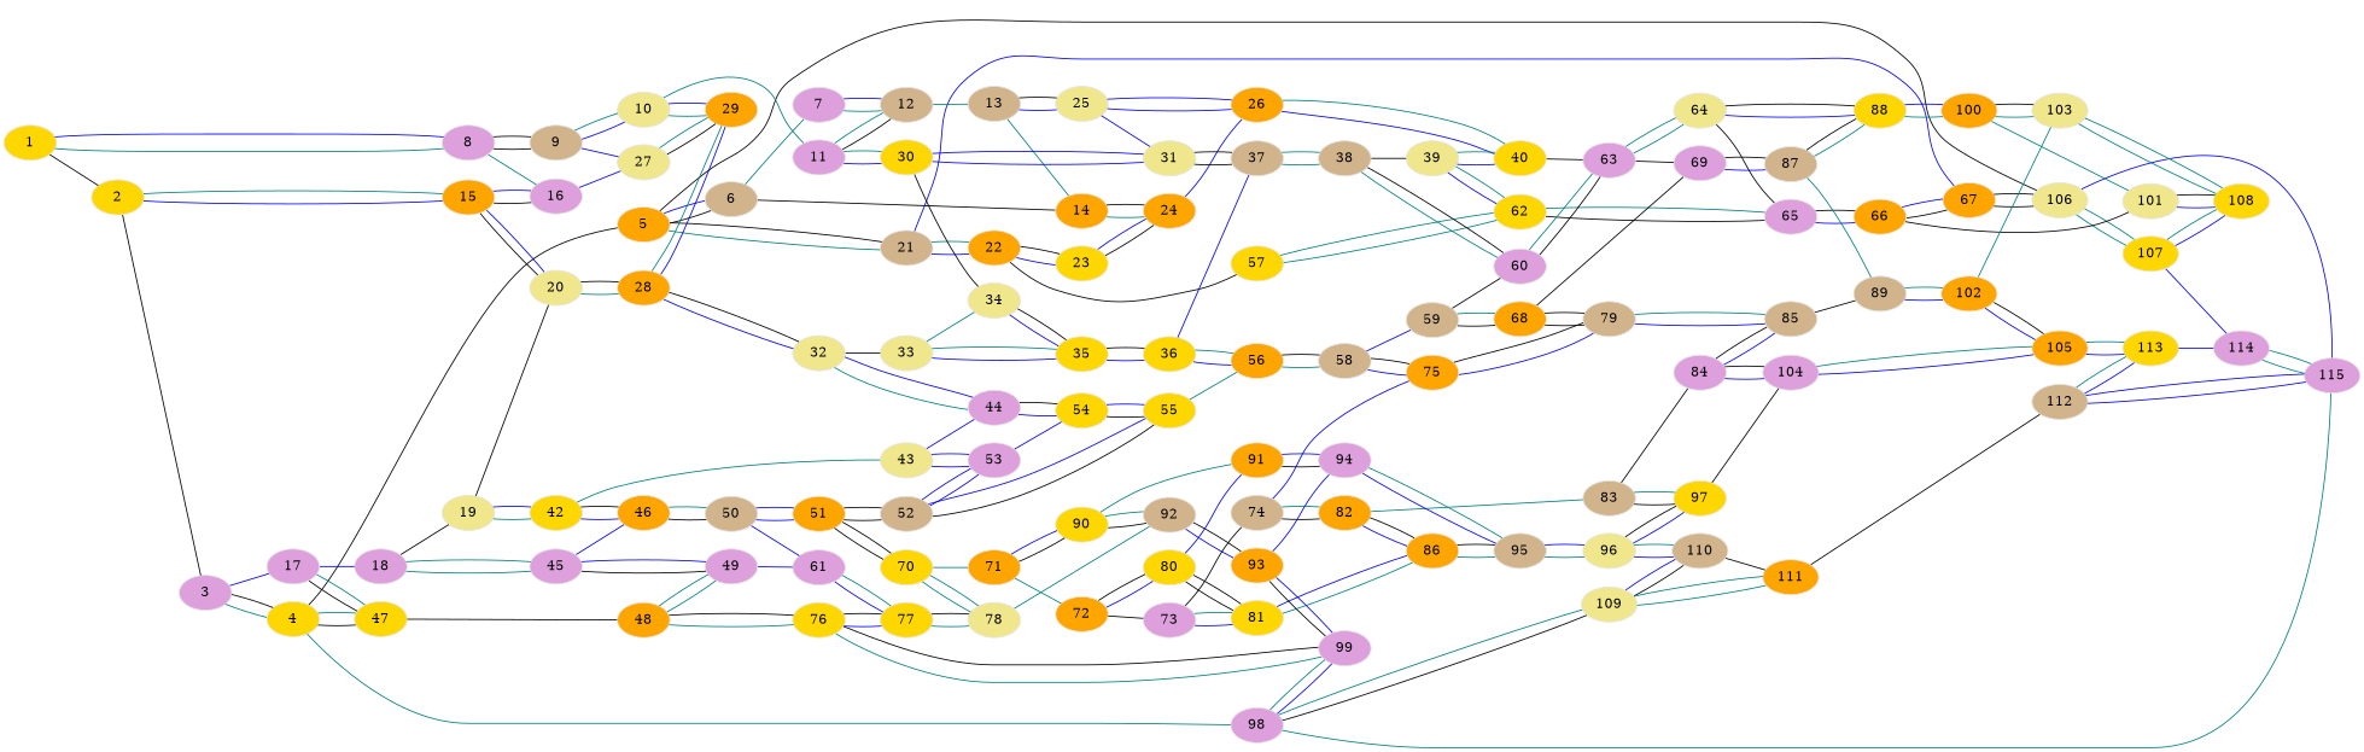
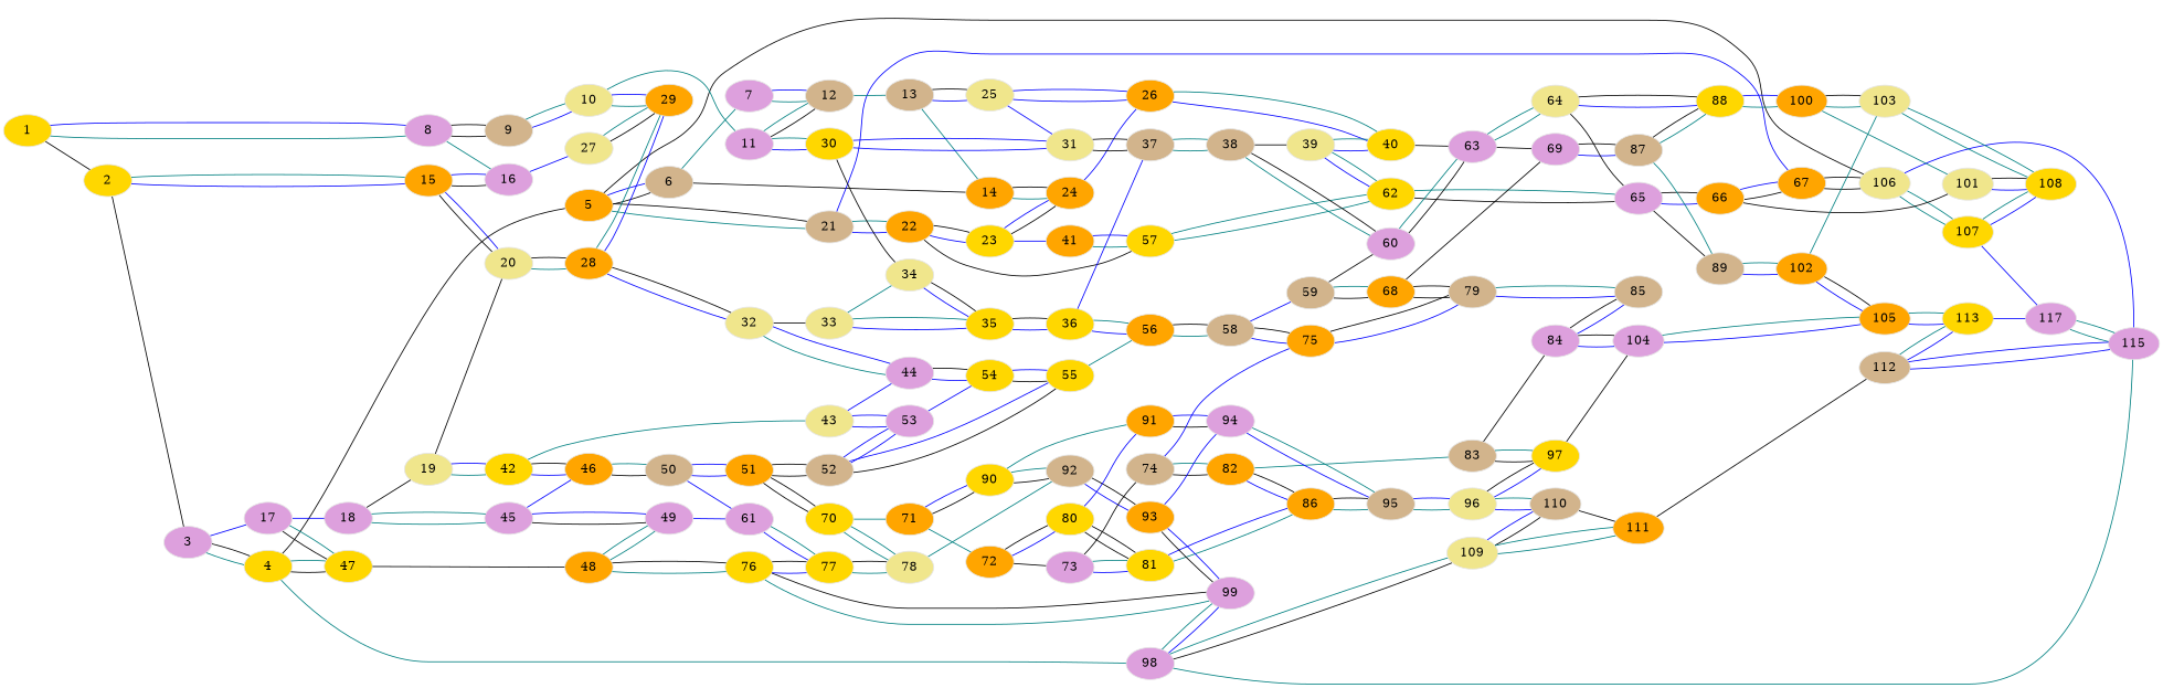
  graph {
    rankdir=LR
    node [color=gray90 fillcolor=orange style=filled]
    edge [color=black]
    1 [fillcolor=gold]
    2 [fillcolor=gold]
    8 [fillcolor=plum]
    3 [fillcolor=plum]
    15
    9 [fillcolor=tan]
    16 [fillcolor=plum]
    4 [fillcolor=gold]
    17 [fillcolor=plum]
    20 [fillcolor=khaki]
    5
    47 [fillcolor=gold]
    98 [fillcolor=plum]
    18 [fillcolor=plum]
    6 [fillcolor=tan]
    21 [fillcolor=tan]
    106 [fillcolor=khaki]
    48
    99 [fillcolor=plum]
    109 [fillcolor=khaki]
    115 [fillcolor=plum]
    7 [fillcolor=plum]
    14
    22
    67
    107 [fillcolor=gold]
    12 [fillcolor=tan]
    24
    13 [fillcolor=tan]
    10 [fillcolor=khaki]
    27 [fillcolor=khaki]
    11 [fillcolor=plum]
    29
    30 [fillcolor=gold]
    31 [fillcolor=khaki]
    34 [fillcolor=khaki]
    25 [fillcolor=khaki]
    26
    28
    19 [fillcolor=khaki]
    45 [fillcolor=plum]
    42 [fillcolor=gold]
    46
    49 [fillcolor=plum]
    43 [fillcolor=khaki]
    32 [fillcolor=khaki]
    23 [fillcolor=gold]
    57 [fillcolor=gold]
+   41
    62 [fillcolor=gold]
    40 [fillcolor=gold]
    37 [fillcolor=tan]
    63 [fillcolor=plum]
    33 [fillcolor=khaki]
    44 [fillcolor=plum]
    35 [fillcolor=gold]
    38 [fillcolor=tan]
    54 [fillcolor=gold]
    36 [fillcolor=gold]
    56
    58 [fillcolor=tan]
    39 [fillcolor=khaki]
    60 [fillcolor=plum]
    65 [fillcolor=plum]
    53 [fillcolor=plum]
    50 [fillcolor=tan]
    55 [fillcolor=gold]
    61 [fillcolor=plum]
    51
    76 [fillcolor=gold]
    77 [fillcolor=gold]
    52 [fillcolor=tan]
    70 [fillcolor=gold]
    71
    78 [fillcolor=khaki]
    59 [fillcolor=tan]
    75
    68
    79 [fillcolor=tan]
    69 [fillcolor=plum]
    64 [fillcolor=khaki]
    66
    88 [fillcolor=gold]
    87 [fillcolor=tan]
    100
    101 [fillcolor=khaki]
    108 [fillcolor=gold]
    85 [fillcolor=tan]
    89 [fillcolor=tan]
    72
    90 [fillcolor=gold]
    92 [fillcolor=tan]
    73 [fillcolor=plum]
    80 [fillcolor=gold]
    91
    74 [fillcolor=tan]
    81 [fillcolor=gold]
    82
    86
    83 [fillcolor=tan]
    93
    94 [fillcolor=plum]
    95 [fillcolor=tan]
    84 [fillcolor=plum]
    97 [fillcolor=gold]
    104 [fillcolor=plum]
    105
    102
    96 [fillcolor=khaki]
    103 [fillcolor=khaki]
    110 [fillcolor=tan]
    111
    113 [fillcolor=gold]
-   114 [fillcolor=plum]
+   114 [fillcolor=plum label=117]
    112 [fillcolor=tan]
    1 -- 2
    1 -- 8 [color=teal]
    1 -- 8 [color=blue]
    2 -- 3
    2 -- 15 [color=blue]
    2 -- 15 [color=teal]
    8 -- 9
    8 -- 9
    8 -- 16 [color=teal]
    3 -- 4 [color=teal]
    3 -- 4
    3 -- 17 [color=blue]
    15 -- 16
    15 -- 16 [color=blue]
    15 -- 20
    15 -- 20 [color=blue]
    9 -- 10 [color=blue]
    9 -- 10 [color=teal]
-   9 -- 27 [color=blue]
    16 -- 27 [color=blue]
    4 -- 5
    4 -- 47
    4 -- 47 [color=teal]
    4 -- 98 [color=teal]
    17 -- 47
    17 -- 47 [color=teal]
    17 -- 18 [color=blue]
    20 -- 28 [color=teal]
    20 -- 28
    5 -- 6
    5 -- 6 [color=blue]
    5 -- 21 [color=teal]
    5 -- 21
    5 -- 106
    47 -- 48
    98 -- 99 [color=blue]
    98 -- 99 [color=teal]
    98 -- 109
    98 -- 109 [color=teal]
    98 -- 115 [color=teal]
    18 -- 19
    18 -- 45 [color=teal]
    18 -- 45 [color=teal]
    6 -- 7 [color=teal]
    6 -- 14
    21 -- 22 [color=blue]
    21 -- 22 [color=teal]
    21 -- 67 [color=blue]
    106 -- 115 [color=blue]
    106 -- 107 [color=teal]
    106 -- 107 [color=teal]
    48 -- 49 [color=teal]
    48 -- 49 [color=teal]
    48 -- 76 [color=teal]
    48 -- 76
    109 -- 110
    109 -- 110 [color=blue]
    109 -- 111 [color=teal]
    109 -- 111 [color=teal]
    7 -- 12 [color=teal]
    7 -- 12 [color=blue]
    14 -- 24 [color=teal]
    14 -- 24
    22 -- 23 [color=blue]
    22 -- 23
    22 -- 57
    67 -- 106
    67 -- 106
    107 -- 108 [color=blue]
    107 -- 108 [color=teal]
    107 -- 114 [color=blue]
    12 -- 13 [color=teal]
    24 -- 26 [color=blue]
    13 -- 14 [color=teal]
    13 -- 25 [color=blue]
    13 -- 25
    10 -- 11 [color=teal]
    10 -- 29 [color=teal]
    10 -- 29 [color=blue]
    27 -- 29
    27 -- 29 [color=teal]
    11 -- 12
    11 -- 12 [color=teal]
    11 -- 30 [color=blue]
    11 -- 30 [color=teal]
    30 -- 31 [color=blue]
    30 -- 31 [color=blue]
    30 -- 34
    31 -- 37
    31 -- 37
    34 -- 35 [color=blue]
    34 -- 35
    25 -- 31 [color=blue]
    25 -- 26 [color=blue]
    25 -- 26 [color=blue]
    26 -- 40 [color=blue]
    26 -- 40 [color=teal]
    28 -- 29 [color=blue]
    28 -- 29 [color=teal]
    28 -- 32 [color=blue]
    28 -- 32
    19 -- 20
    19 -- 42 [color=teal]
    19 -- 42 [color=blue]
    45 -- 46 [color=blue]
    45 -- 49
    45 -- 49 [color=blue]
    42 -- 46 [color=blue]
    42 -- 46
    42 -- 43 [color=teal]
    46 -- 50
    46 -- 50 [color=teal]
    49 -- 61 [color=blue]
    43 -- 44 [color=blue]
    43 -- 53 [color=blue]
    43 -- 53 [color=blue]
    32 -- 33
    32 -- 44 [color=teal]
    32 -- 44 [color=blue]
    23 -- 24
    23 -- 24 [color=blue]
+   23 -- 41 [color=blue]
    57 -- 62 [color=teal]
    57 -- 62 [color=teal]
+   41 -- 57 [color=teal]
+   41 -- 57 [color=blue]
    62 -- 65
    62 -- 65 [color=teal]
    40 -- 63
    37 -- 38 [color=teal]
    37 -- 38 [color=teal]
    63 -- 69
    63 -- 64 [color=teal]
    63 -- 64 [color=teal]
    33 -- 34 [color=teal]
    33 -- 35 [color=blue]
    33 -- 35 [color=teal]
    44 -- 54 [color=blue]
    44 -- 54
    35 -- 36 [color=blue]
    35 -- 36
    38 -- 39
    38 -- 60 [color=teal]
    38 -- 60
    54 -- 55
    54 -- 55 [color=blue]
    36 -- 37 [color=blue]
    36 -- 56 [color=blue]
    36 -- 56 [color=teal]
    56 -- 58 [color=teal]
    56 -- 58
    58 -- 59 [color=blue]
    58 -- 75 [color=blue]
    58 -- 75
    39 -- 62 [color=blue]
    39 -- 62 [color=teal]
    39 -- 40 [color=blue]
    39 -- 40 [color=teal]
    60 -- 63
    60 -- 63 [color=teal]
    65 -- 66 [color=blue]
    65 -- 66
    53 -- 54 [color=blue]
    50 -- 61 [color=blue]
    50 -- 51 [color=blue]
    50 -- 51 [color=blue]
    55 -- 56 [color=teal]
    61 -- 77 [color=blue]
    61 -- 77 [color=teal]
    51 -- 52
    51 -- 52
    51 -- 70
    51 -- 70
    76 -- 99 [color=teal]
    76 -- 99
    76 -- 77 [color=blue]
    76 -- 77
    77 -- 78 [color=teal]
    77 -- 78
    52 -- 53 [color=blue]
    52 -- 53 [color=blue]
    52 -- 55
    52 -- 55 [color=blue]
    70 -- 71 [color=teal]
    70 -- 78 [color=teal]
    70 -- 78 [color=teal]
    71 -- 72 [color=teal]
    71 -- 90
    71 -- 90 [color=blue]
    78 -- 92 [color=teal]
    59 -- 60
    59 -- 68
    59 -- 68 [color=teal]
    75 -- 79 [color=blue]
    75 -- 79
    68 -- 79
    68 -- 79
    68 -- 69
    79 -- 85 [color=blue]
    79 -- 85 [color=teal]
    69 -- 87 [color=blue]
    69 -- 87
    64 -- 65
    64 -- 88 [color=blue]
    64 -- 88
    66 -- 67
    66 -- 67 [color=blue]
    66 -- 101
    88 -- 100 [color=teal]
    88 -- 100 [color=blue]
    87 -- 88 [color=teal]
    87 -- 88
    87 -- 89 [color=teal]
    100 -- 101 [color=teal]
    100 -- 103 [color=teal]
    100 -- 103
    101 -- 108 [color=blue]
    101 -- 108
-   85 -- 89
+   65 -- 89
    89 -- 102 [color=blue]
    89 -- 102 [color=teal]
    72 -- 73
    72 -- 80 [color=blue]
    72 -- 80
    90 -- 92
    90 -- 92 [color=teal]
    90 -- 91 [color=teal]
    92 -- 93 [color=blue]
    92 -- 93
    73 -- 74
    73 -- 81 [color=blue]
    73 -- 81 [color=teal]
    80 -- 91 [color=blue]
    80 -- 81
    80 -- 81
    91 -- 94
    91 -- 94 [color=blue]
    74 -- 75 [color=blue]
    74 -- 82
    74 -- 82 [color=teal]
    81 -- 86 [color=teal]
    81 -- 86 [color=blue]
    82 -- 86 [color=blue]
    82 -- 86
    82 -- 83 [color=teal]
    86 -- 95 [color=teal]
    86 -- 95
    83 -- 84
    83 -- 97
    83 -- 97 [color=teal]
    93 -- 99
    93 -- 99 [color=blue]
    93 -- 94 [color=blue]
    94 -- 95 [color=blue]
    94 -- 95 [color=teal]
    95 -- 96 [color=teal]
    95 -- 96 [color=blue]
    84 -- 85 [color=blue]
    84 -- 85
    84 -- 104 [color=blue]
    84 -- 104
    97 -- 104
    104 -- 105 [color=blue]
    104 -- 105 [color=teal]
    105 -- 113 [color=blue]
    105 -- 113 [color=teal]
    102 -- 105 [color=blue]
    102 -- 105
    102 -- 103 [color=teal]
    96 -- 97 [color=blue]
    96 -- 97
    96 -- 110 [color=blue]
    96 -- 110 [color=teal]
    103 -- 108 [color=teal]
    103 -- 108 [color=teal]
    110 -- 111
    111 -- 112
    113 -- 114 [color=blue]
    114 -- 115 [color=teal]
    114 -- 115 [color=teal]
    112 -- 115 [color=blue]
    112 -- 115 [color=blue]
    112 -- 113 [color=blue]
    112 -- 113 [color=teal]
  }
